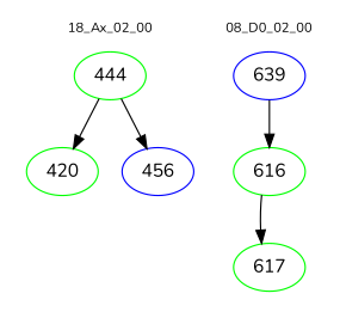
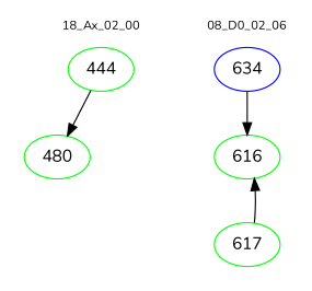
  digraph {
    fontname=Nunito
    node [color=green fontname=Nunito]
    edge [color=black fontname=Nunito]
    n1 [label=444]
-   n2 [label=420]
-   n3 [color=blue label=456]
+   n2 [label=480]
    n4 [label=616]
    n5 [label=617]
-   n6 [color=blue label=639]
+   n6 [color=blue label=634]
    subgraph cluster_1 {
      color=white
      fontsize=10
      label="18_Ax_02_00"
      n1
      n2
-     n3
    }
    subgraph cluster_2 {
      color=white
      fontsize=10
-     label="08_D0_02_00"
+     label="08_D0_02_06"
      n4
      n5
      n6
    }
    n1 -> n2
-   n1 -> n3
-   n4 -> n5
+   n5 -> n4
    n6 -> n4
  }
